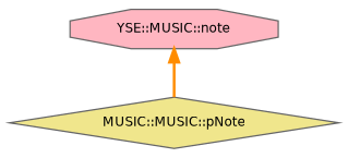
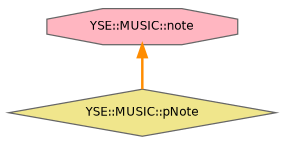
  digraph {
    node [color=gray40 fontname=Helvetica fontsize=10 style=filled]
-   n1 [fillcolor=khaki fontcolor=black height=0.2 label="MUSIC::MUSIC::pNote" shape=diamond width=0.4]
+   n1 [fillcolor=khaki fontcolor=black height=0.2 label="YSE::MUSIC::pNote" shape=diamond width=0.4]
    n2 [fillcolor=lightpink height=0.2 label="YSE::MUSIC::note" shape=octagon width=0.4]
    n2 -> n1 [color=darkorange dir=back fontname=Helvetica fontsize=10 labelfontname=Helvetica labelfontsize=10 style=bold]
  }
